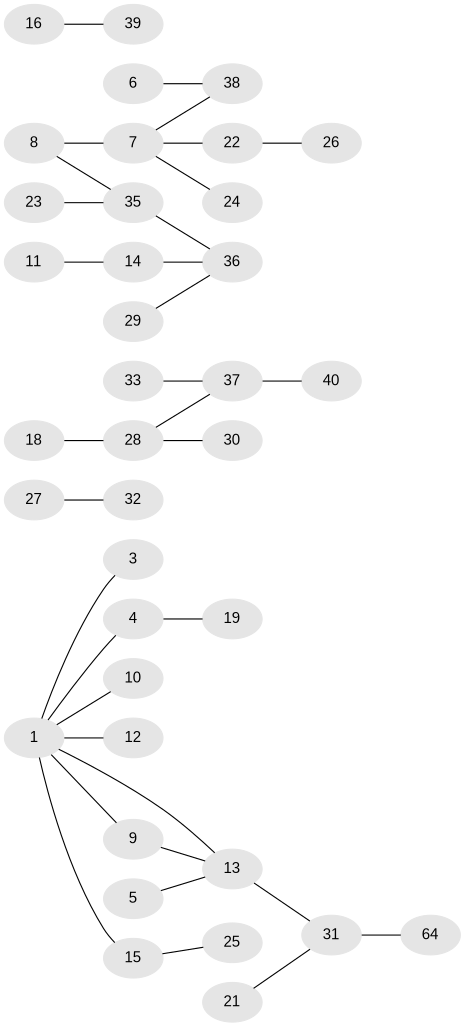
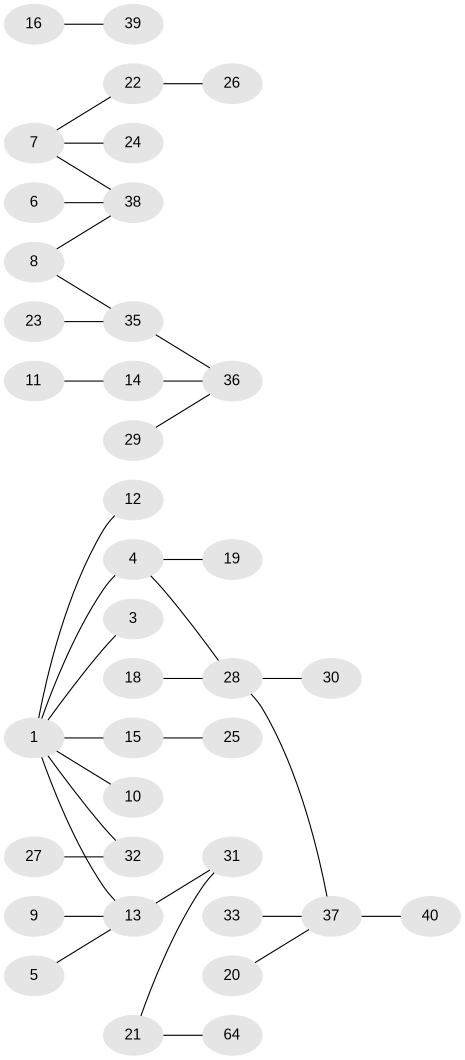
  graph {
    fontname="Liberation Sans"
    rankdir=LR
    node [color=gray90 fontname="Liberation Sans" style=filled]
    edge [fontname="Liberation Sans" weight=1.0]
    1
    3
    4
    10
    12
    13
    15
    32
    19
    28
    7
    38
    22
    24
    31
    25
    16
    39
    37
    30
    5
    6
    26
    8
    35
    36
    9
    11
    14
    n30 [label=64]
    27
    18
+   20
    40
    21
    23
    29
    33
    1 -- 3
    1 -- 4
    1 -- 10
    1 -- 12
    1 -- 13
    1 -- 15
-   1 -- 9
+   1 -- 32
    4 -- 19
+   4 -- 28
    13 -- 31
    15 -- 25
    28 -- 37
    28 -- 30
    7 -- 38
    7 -- 22
    7 -- 24
    22 -- 26
-   31 -- n30
+   21 -- n30
    16 -- 39
    37 -- 40
    5 -- 13
    6 -- 38
-   8 -- 7
+   8 -- 38
    8 -- 35
    35 -- 36
    9 -- 13
    11 -- 14
    14 -- 36
    27 -- 32
    18 -- 28
+   20 -- 37
    21 -- 31
    23 -- 35
    29 -- 36
    33 -- 37
  }
